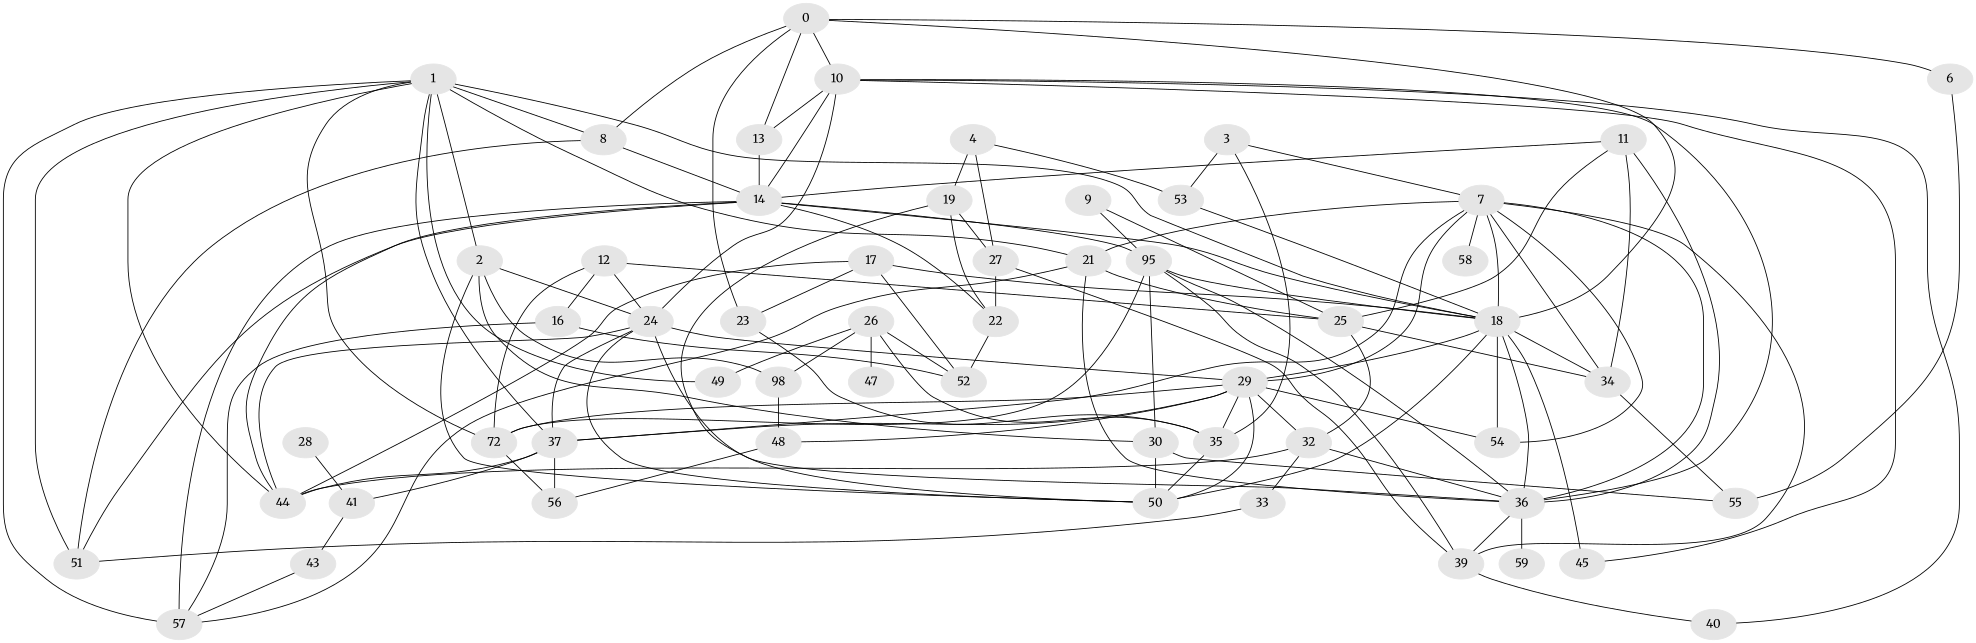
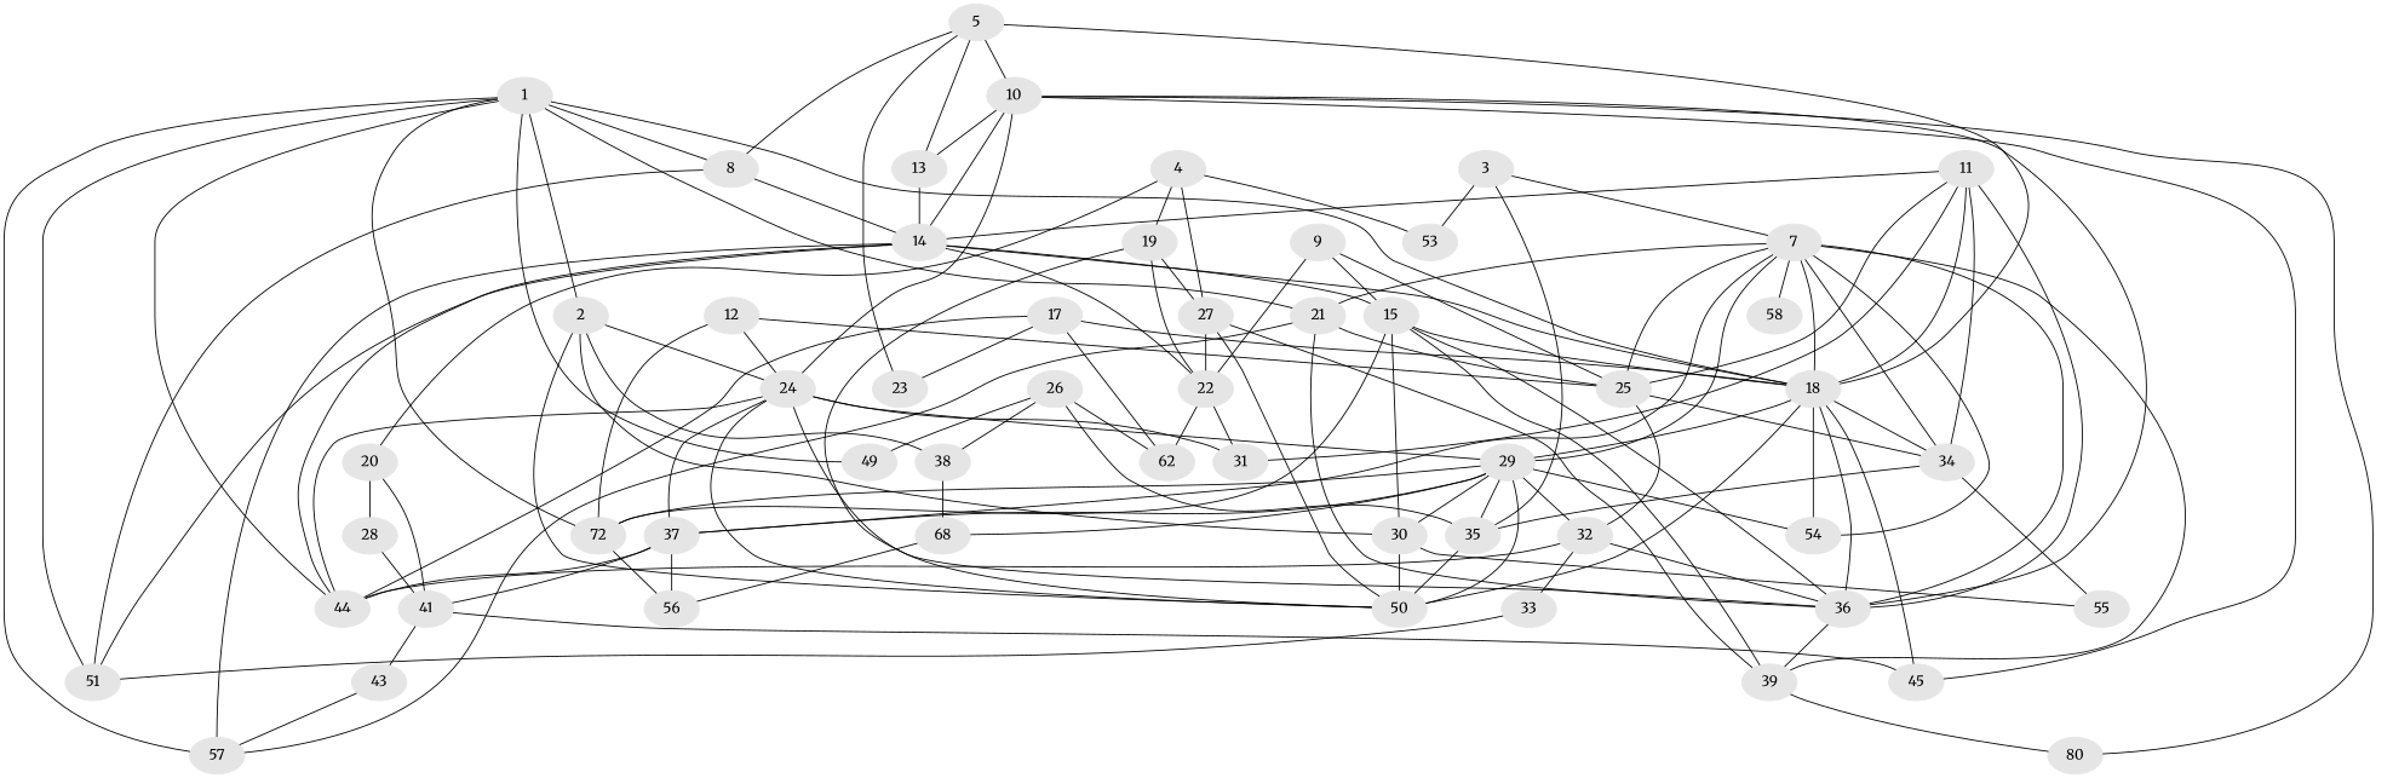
  graph {
    fontname=Merriweather
    node [color=gray90 fontname=Merriweather style=filled]
    edge [fontname=Merriweather weight=1.0]
    1
    2
    8
    18
    21
    37
    n7 [label=72]
    44
    49
    51
    57
    24
    30
-   38 [label=98]
+   38
    50
    14
    29
    34
    36
    54
    45
    25
    41
    56
+   31
    55
-   48
+   48 [label=68]
    3
    7
    35
    53
    39
    58
    4
    19
+   20
    27
    22
    28
-   5 [label=0]
-   6
+   5
    10
    13
    23
-   40
+   40 [label=80]
    32
-   59
-   15 [label=95]
+   15
    9
-   52
+   52 [label=62]
    11
    12
-   16
    17
    43
    33
    26
-   47
    1 -- 2 [weight=2.0]
    1 -- 8
    1 -- 18
    1 -- 21
-   1 -- 37
    1 -- n7
    1 -- 44
    1 -- 49
    1 -- 51
    1 -- 57
    2 -- 24
    2 -- 30
    2 -- 38
    2 -- 50
    8 -- 51
    8 -- 14
    18 -- 50 [weight=2.0]
    18 -- 29 [weight=3.0]
    18 -- 34
    18 -- 36 [weight=2.0]
    18 -- 54
    18 -- 45
    21 -- 57
    21 -- 36
    21 -- 25
    37 -- 44
    37 -- 41
    37 -- 56
    n7 -- 56
    24 -- 37
    24 -- 44
    24 -- 50
    24 -- 29
    24 -- 36 [weight=2.0]
+   24 -- 31
    30 -- 50
    30 -- 55
    38 -- 48
    14 -- 18
    14 -- 44
    14 -- 51
    14 -- 57 [weight=2.0]
    14 -- 22
    14 -- 15
    29 -- 37
    29 -- n7
+   29 -- 30
    29 -- 50
    29 -- 54
    29 -- 48
    29 -- 35
    29 -- 32
    34 -- 55
-   23 -- 35
+   34 -- 35
    36 -- 39
-   36 -- 59
    25 -- 34
    25 -- 32
+   41 -- 45
    41 -- 43
    48 -- 56
    3 -- 7
    3 -- 35
    3 -- 53
    7 -- 18
    7 -- 21
    7 -- 37 [weight=2.0]
    7 -- 29
    7 -- 34
    7 -- 36 [weight=2.0]
    7 -- 54 [weight=2.0]
+   7 -- 25
    7 -- 39
    7 -- 58
    35 -- 50
    39 -- 40
    4 -- 53
    4 -- 19
+   4 -- 20
    4 -- 27
    19 -- 50
    19 -- 27
    19 -- 22
+   20 -- 41
+   20 -- 28
+   27 -- 50
    27 -- 39
    27 -- 22
+   22 -- 31 [weight=2.0]
    22 -- 52
    28 -- 41
    5 -- 8
    5 -- 18
-   5 -- 6
    5 -- 10
    5 -- 13
    5 -- 23
-   6 -- 55
    10 -- 24
    10 -- 14
    10 -- 36
    10 -- 45
    10 -- 13
    10 -- 40
    13 -- 14 [weight=3.0]
    32 -- 44
    32 -- 36
    32 -- 33
    15 -- 18
    15 -- n7
    15 -- 30
    15 -- 36
    15 -- 39
    9 -- 25
+   9 -- 22
    9 -- 15
-   53 -- 18
+   11 -- 18
    11 -- 14
    11 -- 34
    11 -- 36
    11 -- 25
+   11 -- 31
    12 -- n7
    12 -- 24
    12 -- 25
-   12 -- 16
-   16 -- 57
-   16 -- 52
    17 -- 18 [weight=2.0]
    17 -- 44
    17 -- 23
    17 -- 52
    43 -- 57
    33 -- 51
    26 -- 49
    26 -- 38
    26 -- 35
    26 -- 52
-   26 -- 47
  }
